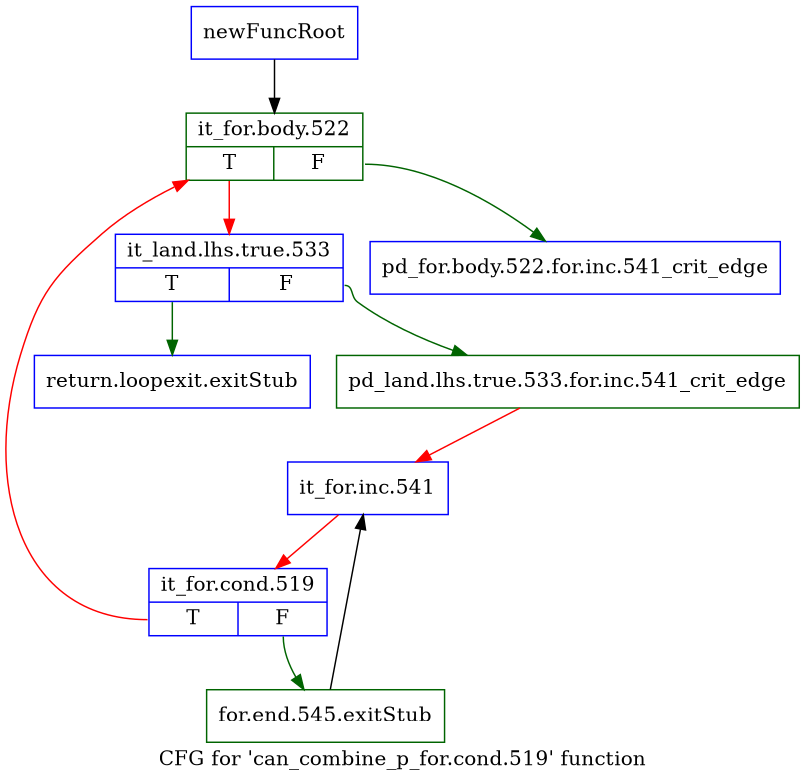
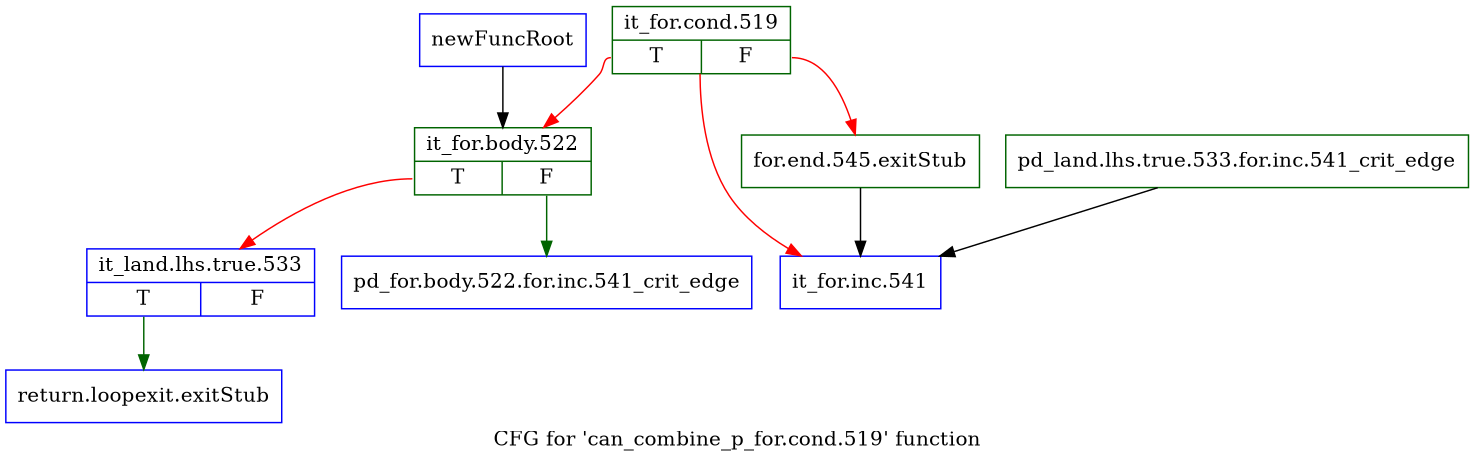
  digraph {
    label="CFG for 'can_combine_p_for.cond.519' function"
    node [color=blue shape=record]
    edge [color=darkgreen]
    n1 [label="{newFuncRoot}"]
    n2 [color=darkgreen label="{it_for.body.522|{<s0>T|<s1>F}}"]
-   n3 [label="{it_for.cond.519|{<s0>T|<s1>F}}"]
+   n3 [color=darkgreen label="{it_for.cond.519|{<s0>T|<s1>F}}"]
    n4 [color=darkgreen label="{for.end.545.exitStub}"]
    n5 [label="{it_for.inc.541}"]
    n6 [label="{it_land.lhs.true.533|{<s0>T|<s1>F}}"]
    n7 [label="{pd_for.body.522.for.inc.541_crit_edge}"]
    n8 [label="{return.loopexit.exitStub}"]
    n9 [color=darkgreen label="{pd_land.lhs.true.533.for.inc.541_crit_edge}"]
    n1 -> n2 [color=black]
    n2 -> n6 [color=red tailport=s0]
    n2 -> n7 [tailport=s1]
    n3 -> n2 [color=red tailport=s0]
-   n3 -> n4 [tailport=s1]
+   n3 -> n4 [color=red tailport=s1]
    n4 -> n5 [color=black]
-   n5 -> n3 [color=red]
+   n3 -> n5 [color=red]
    n6 -> n8 [tailport=s0]
-   n6 -> n9 [tailport=s1]
-   n9 -> n5 [color=red]
+   n9 -> n5 [color=black]
  }
